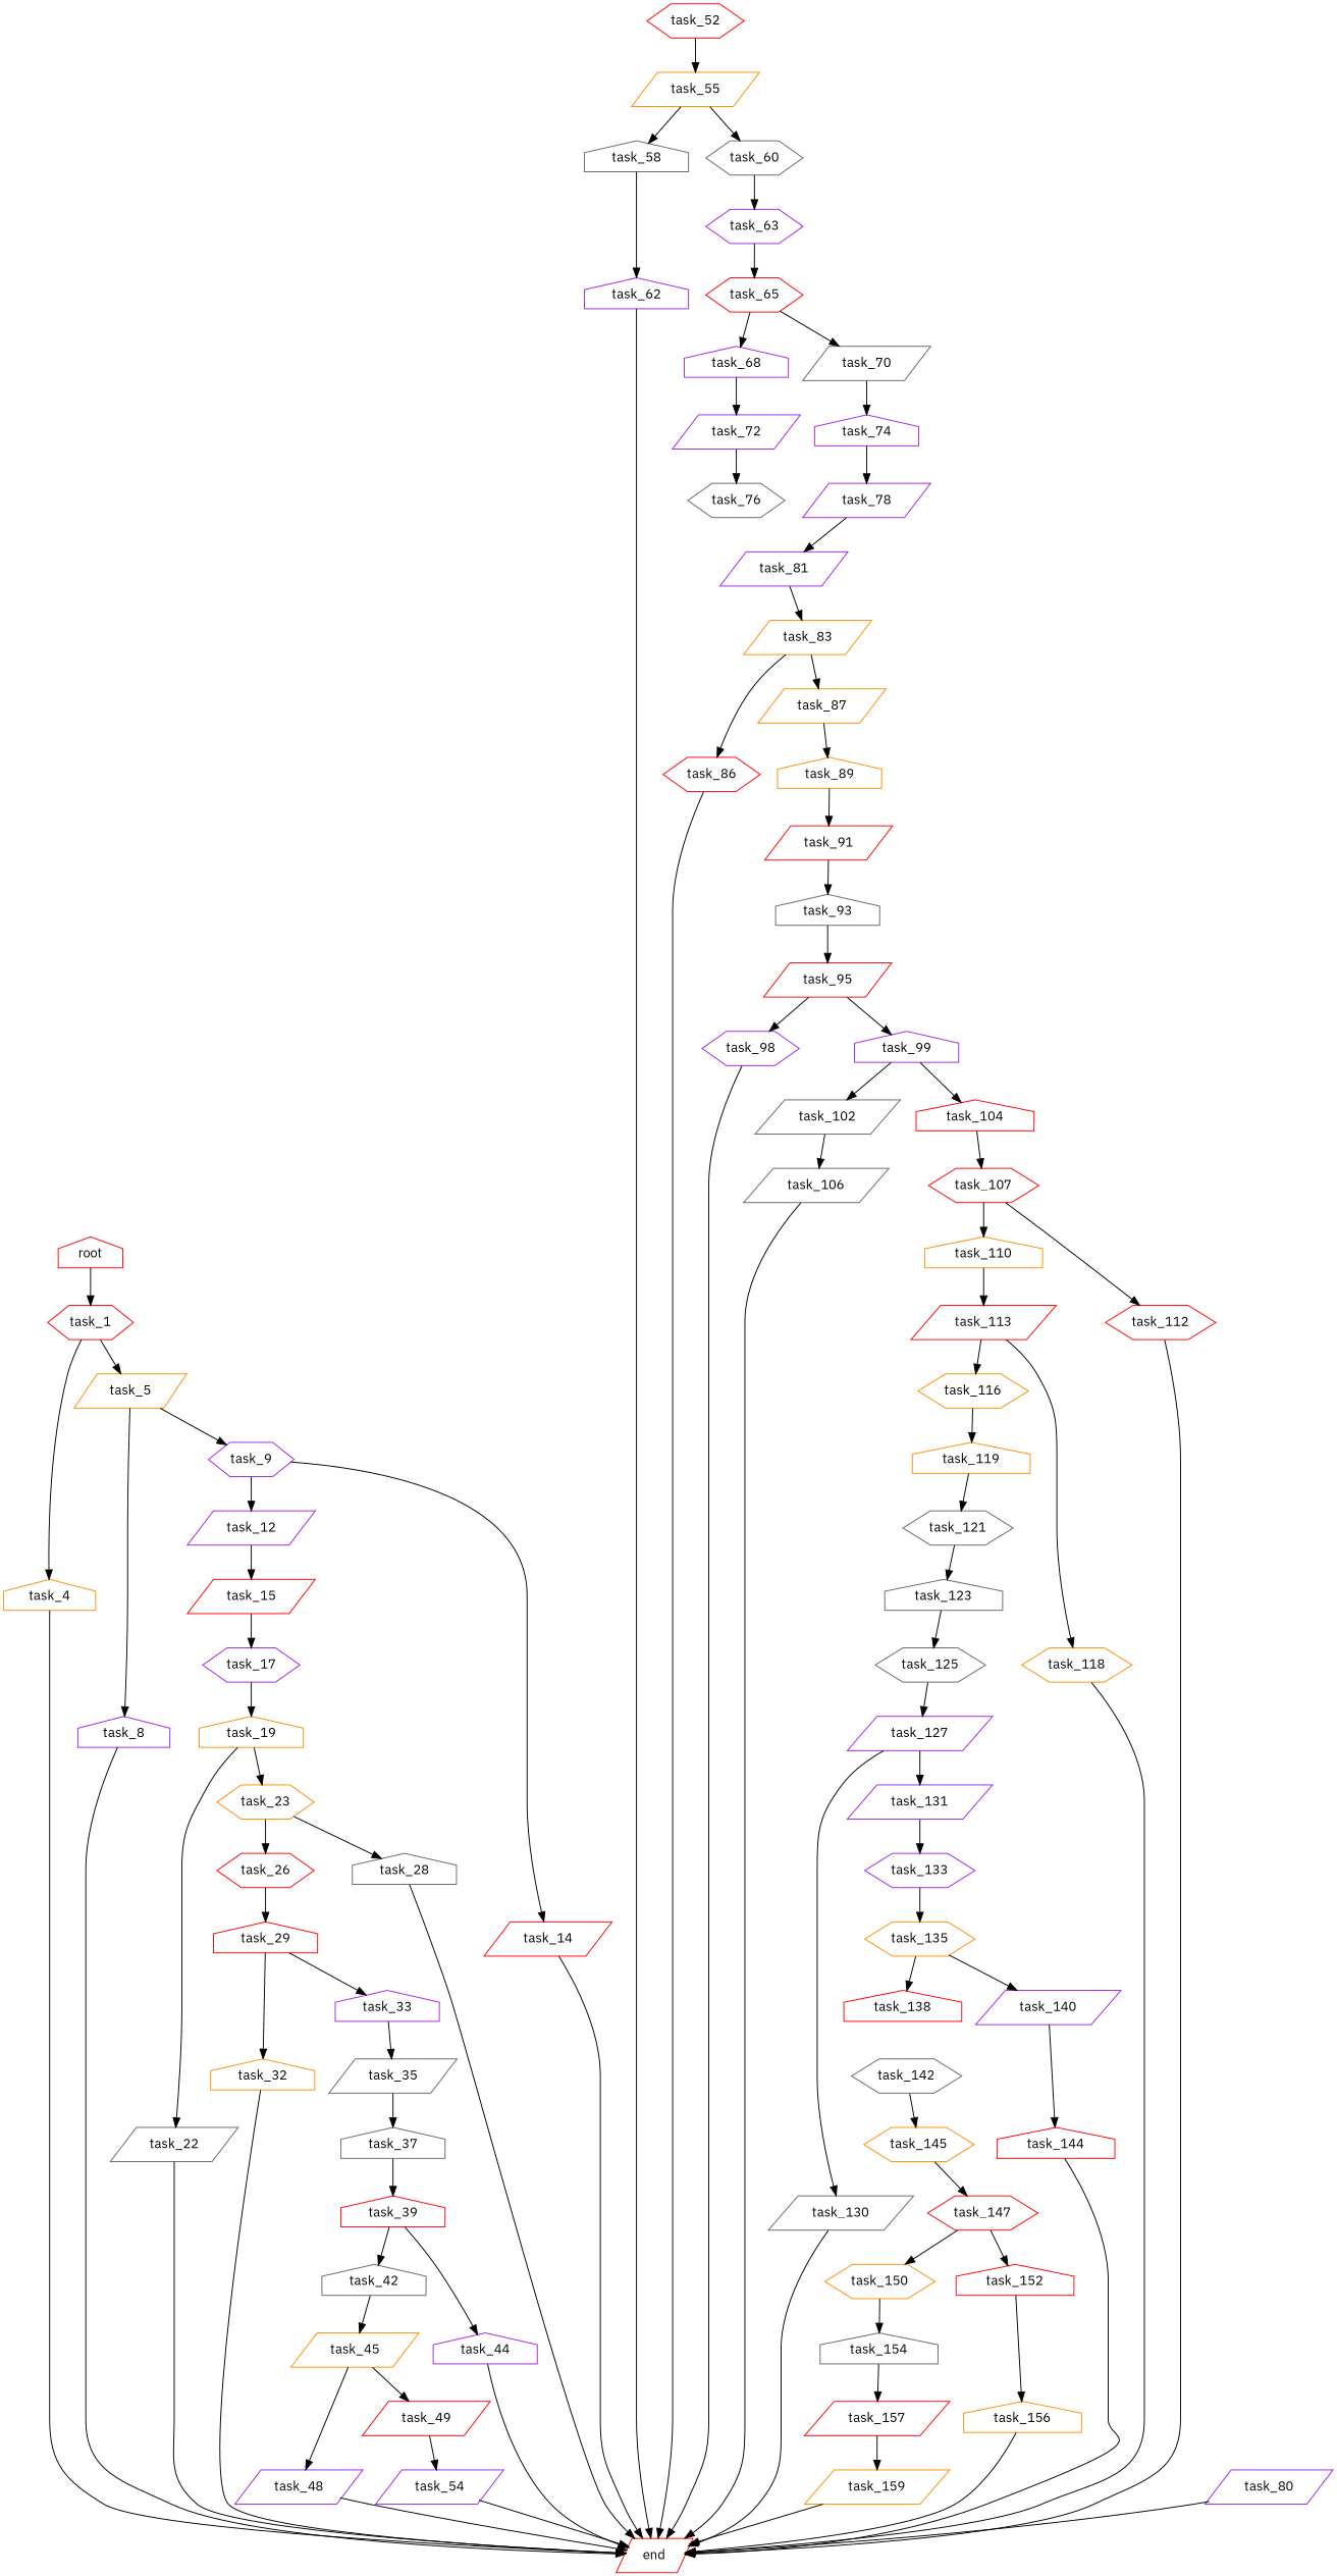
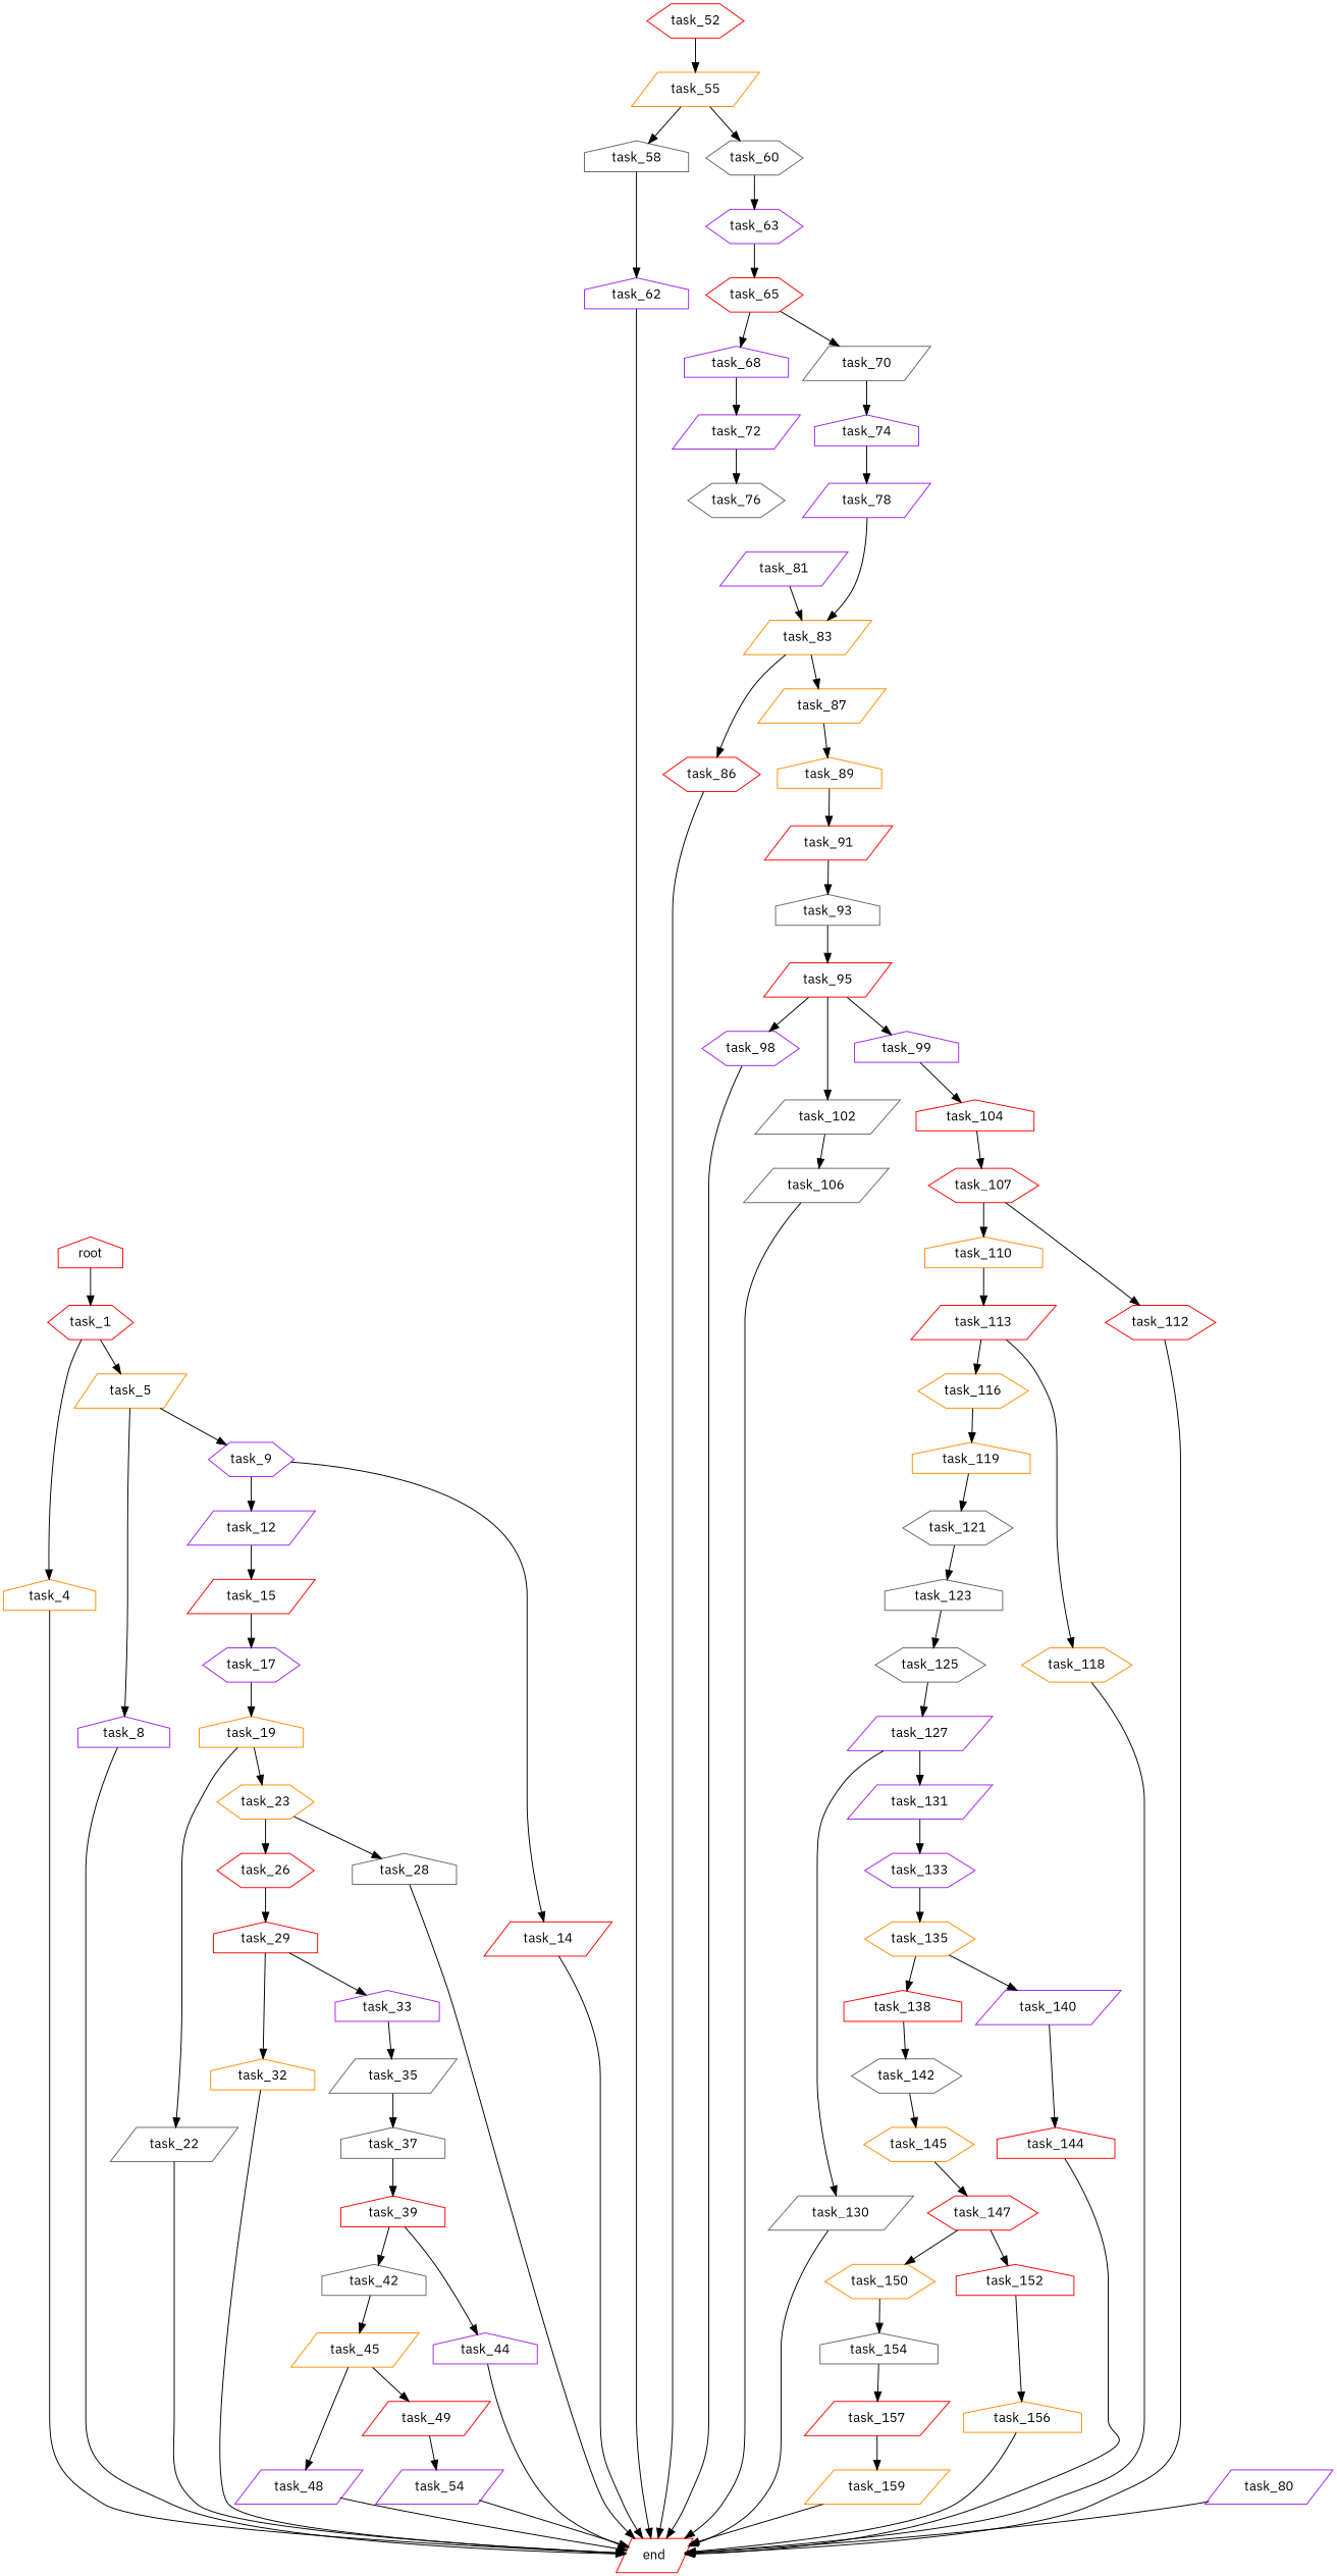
  digraph {
    fontname="IBM Plex Sans"
    node [color=red fontname="IBM Plex Sans" shape=parallelogram]
    edge [fontname="IBM Plex Sans"]
    root [shape=house]
    task_1 [shape=hexagon]
    task_4 [color=darkorange shape=house]
    task_5 [color=darkorange]
    end
    task_8 [color=purple shape=house]
    task_9 [color=purple shape=hexagon]
    task_12 [color=purple]
    task_14
    task_15
    task_17 [color=purple shape=hexagon]
    task_19 [color=darkorange shape=house]
    task_22 [color=gray40]
    task_23 [color=darkorange shape=hexagon]
    task_26 [shape=hexagon]
    task_28 [color=gray40 shape=house]
    task_29 [shape=house]
    task_32 [color=darkorange shape=house]
    task_33 [color=purple shape=house]
    task_35 [color=gray40]
    task_37 [color=gray40 shape=house]
    task_39 [shape=house]
    task_42 [color=gray40 shape=house]
    task_44 [color=purple shape=house]
    task_45 [color=darkorange]
    task_48 [color=purple]
    task_49
    task_54 [color=purple]
    task_52 [shape=hexagon]
    task_55 [color=darkorange]
    task_58 [color=gray40 shape=house]
    task_60 [color=gray40 shape=hexagon]
    task_62 [color=purple shape=house]
    task_63 [color=purple shape=hexagon]
    task_65 [shape=hexagon]
    task_68 [color=purple shape=house]
    task_70 [color=gray40]
    task_72 [color=purple]
    task_74 [color=purple shape=house]
    task_76 [color=gray40 shape=hexagon]
    task_78 [color=purple]
    task_81 [color=purple]
    task_80 [color=purple]
    task_83 [color=darkorange]
    task_86 [shape=hexagon]
    task_87 [color=darkorange]
    task_89 [color=darkorange shape=house]
    task_91
    task_93 [color=gray40 shape=house]
    task_95
    task_98 [color=purple shape=hexagon]
    task_99 [color=purple shape=house]
    task_102 [color=gray40]
    task_104 [shape=house]
    task_106 [color=gray40]
    task_107 [shape=hexagon]
    task_110 [color=darkorange shape=house]
    task_112 [shape=hexagon]
    task_113
    task_116 [color=darkorange shape=hexagon]
    task_118 [color=darkorange shape=hexagon]
    task_119 [color=darkorange shape=house]
    task_121 [color=gray40 shape=hexagon]
    task_123 [color=gray40 shape=house]
    task_125 [color=gray40 shape=hexagon]
    task_127 [color=purple]
    task_130 [color=gray40]
    task_131 [color=purple]
    task_133 [color=purple shape=hexagon]
    task_135 [color=darkorange shape=hexagon]
    task_138 [shape=house]
    task_140 [color=purple]
    task_142 [color=gray40 shape=hexagon]
    task_144 [shape=house]
    task_145 [color=darkorange shape=hexagon]
    task_147 [shape=hexagon]
    task_150 [color=darkorange shape=hexagon]
    task_152 [shape=house]
    task_154 [color=gray40 shape=house]
    task_156 [color=darkorange shape=house]
    task_157
    task_159 [color=darkorange]
    root -> task_1
    task_1 -> task_4
    task_1 -> task_5
    task_4 -> end
    task_5 -> task_8
    task_5 -> task_9
    task_8 -> end
    task_9 -> task_12
    task_9 -> task_14
    task_12 -> task_15
    task_14 -> end
    task_15 -> task_17
    task_17 -> task_19
    task_19 -> task_22
    task_19 -> task_23
    task_22 -> end
    task_23 -> task_26
    task_23 -> task_28
    task_26 -> task_29
    task_28 -> end
    task_29 -> task_32
    task_29 -> task_33
    task_32 -> end
    task_33 -> task_35
    task_35 -> task_37
    task_37 -> task_39
    task_39 -> task_42
    task_39 -> task_44
    task_42 -> task_45
    task_44 -> end
    task_45 -> task_48
    task_45 -> task_49
    task_48 -> end
    task_49 -> task_54
    task_54 -> end
    task_52 -> task_55
    task_55 -> task_58
    task_55 -> task_60
    task_58 -> task_62
    task_60 -> task_63
    task_62 -> end
    task_63 -> task_65
    task_65 -> task_68
    task_65 -> task_70
    task_68 -> task_72
    task_70 -> task_74
    task_72 -> task_76
    task_74 -> task_78
-   task_78 -> task_81
+   task_78 -> task_83
    task_81 -> task_83
    task_80 -> end
    task_83 -> task_86
    task_83 -> task_87
    task_86 -> end
    task_87 -> task_89
    task_89 -> task_91
    task_91 -> task_93
    task_93 -> task_95
    task_95 -> task_98
    task_95 -> task_99
    task_98 -> end
-   task_99 -> task_102
+   task_95 -> task_102
    task_99 -> task_104
    task_102 -> task_106
    task_104 -> task_107
    task_106 -> end
    task_107 -> task_110
    task_107 -> task_112
    task_110 -> task_113
    task_112 -> end
    task_113 -> task_116
    task_113 -> task_118
    task_116 -> task_119
    task_118 -> end
    task_119 -> task_121
    task_121 -> task_123
    task_123 -> task_125
    task_125 -> task_127
    task_127 -> task_130
    task_127 -> task_131
    task_130 -> end
    task_131 -> task_133
    task_133 -> task_135
    task_135 -> task_138
    task_135 -> task_140
+   task_138 -> task_142
    task_140 -> task_144
    task_142 -> task_145
    task_144 -> end
    task_145 -> task_147
    task_147 -> task_150
    task_147 -> task_152
    task_150 -> task_154
    task_152 -> task_156
    task_154 -> task_157
    task_156 -> end
    task_157 -> task_159
    task_159 -> end
  }
